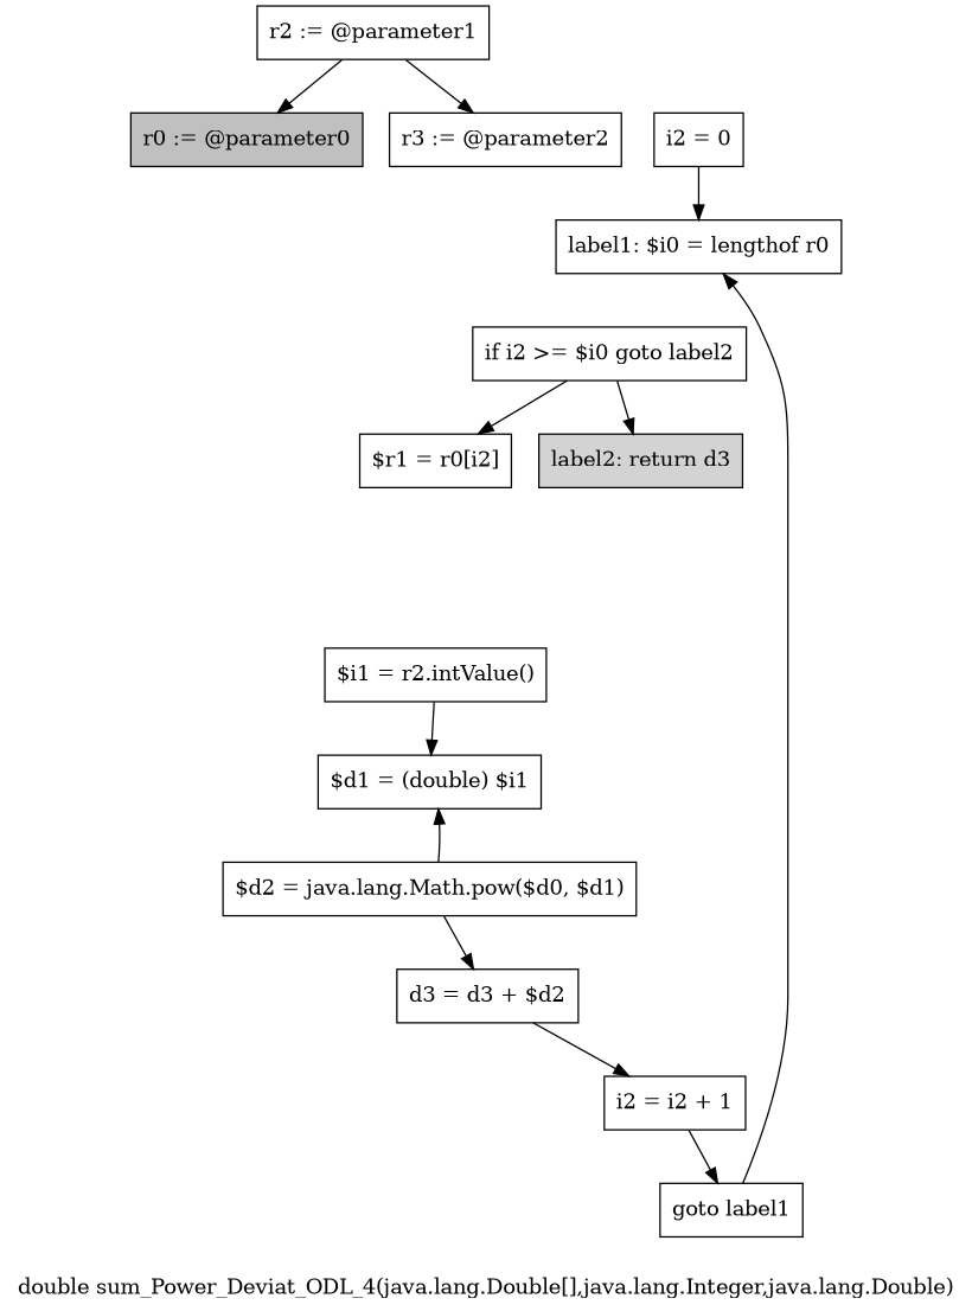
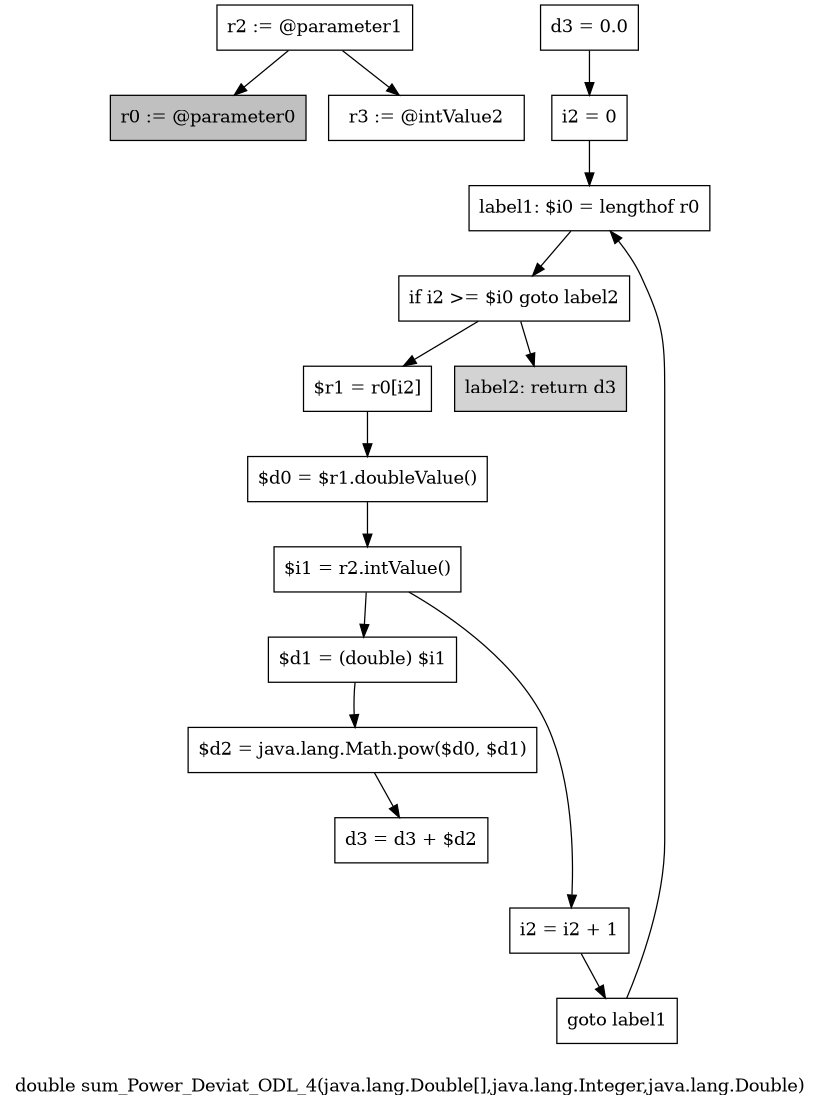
  digraph {
    label="double sum_Power_Deviat_ODL_4(java.lang.Double[],java.lang.Integer,java.lang.Double)"
    node [shape=box]
    n1 [fillcolor=gray label="r0 := @parameter0" style=filled]
    n2 [label="r2 := @parameter1"]
-   n3 [label="r3 := @parameter2"]
+   n3 [label="r3 := @intValue2"]
+   n4 [label="d3 = 0.0"]
    n5 [label="i2 = 0"]
    n6 [label="label1: $i0 = lengthof r0"]
    n7 [label="if i2 >= $i0 goto label2"]
    n8 [label="$r1 = r0[i2]"]
    n9 [fillcolor=lightgray label="label2: return d3" style=filled]
+   n10 [label="$d0 = $r1.doubleValue()"]
    n11 [label="$i1 = r2.intValue()"]
    n12 [label="$d1 = (double) $i1"]
    n13 [label="$d2 = java.lang.Math.pow($d0, $d1)"]
    n14 [label="d3 = d3 + $d2"]
    n15 [label="i2 = i2 + 1"]
    n16 [label="goto label1"]
    n2 -> n1
    n2 -> n3
+   n4 -> n5
    n5 -> n6
+   n6 -> n7
    n7 -> n8
    n7 -> n9
+   n8 -> n10
+   n10 -> n11
    n11 -> n12
-   n13 -> n12
+   n12 -> n13
    n13 -> n14
-   n14 -> n15
+   n11 -> n15
    n15 -> n16
    n16 -> n6
  }
